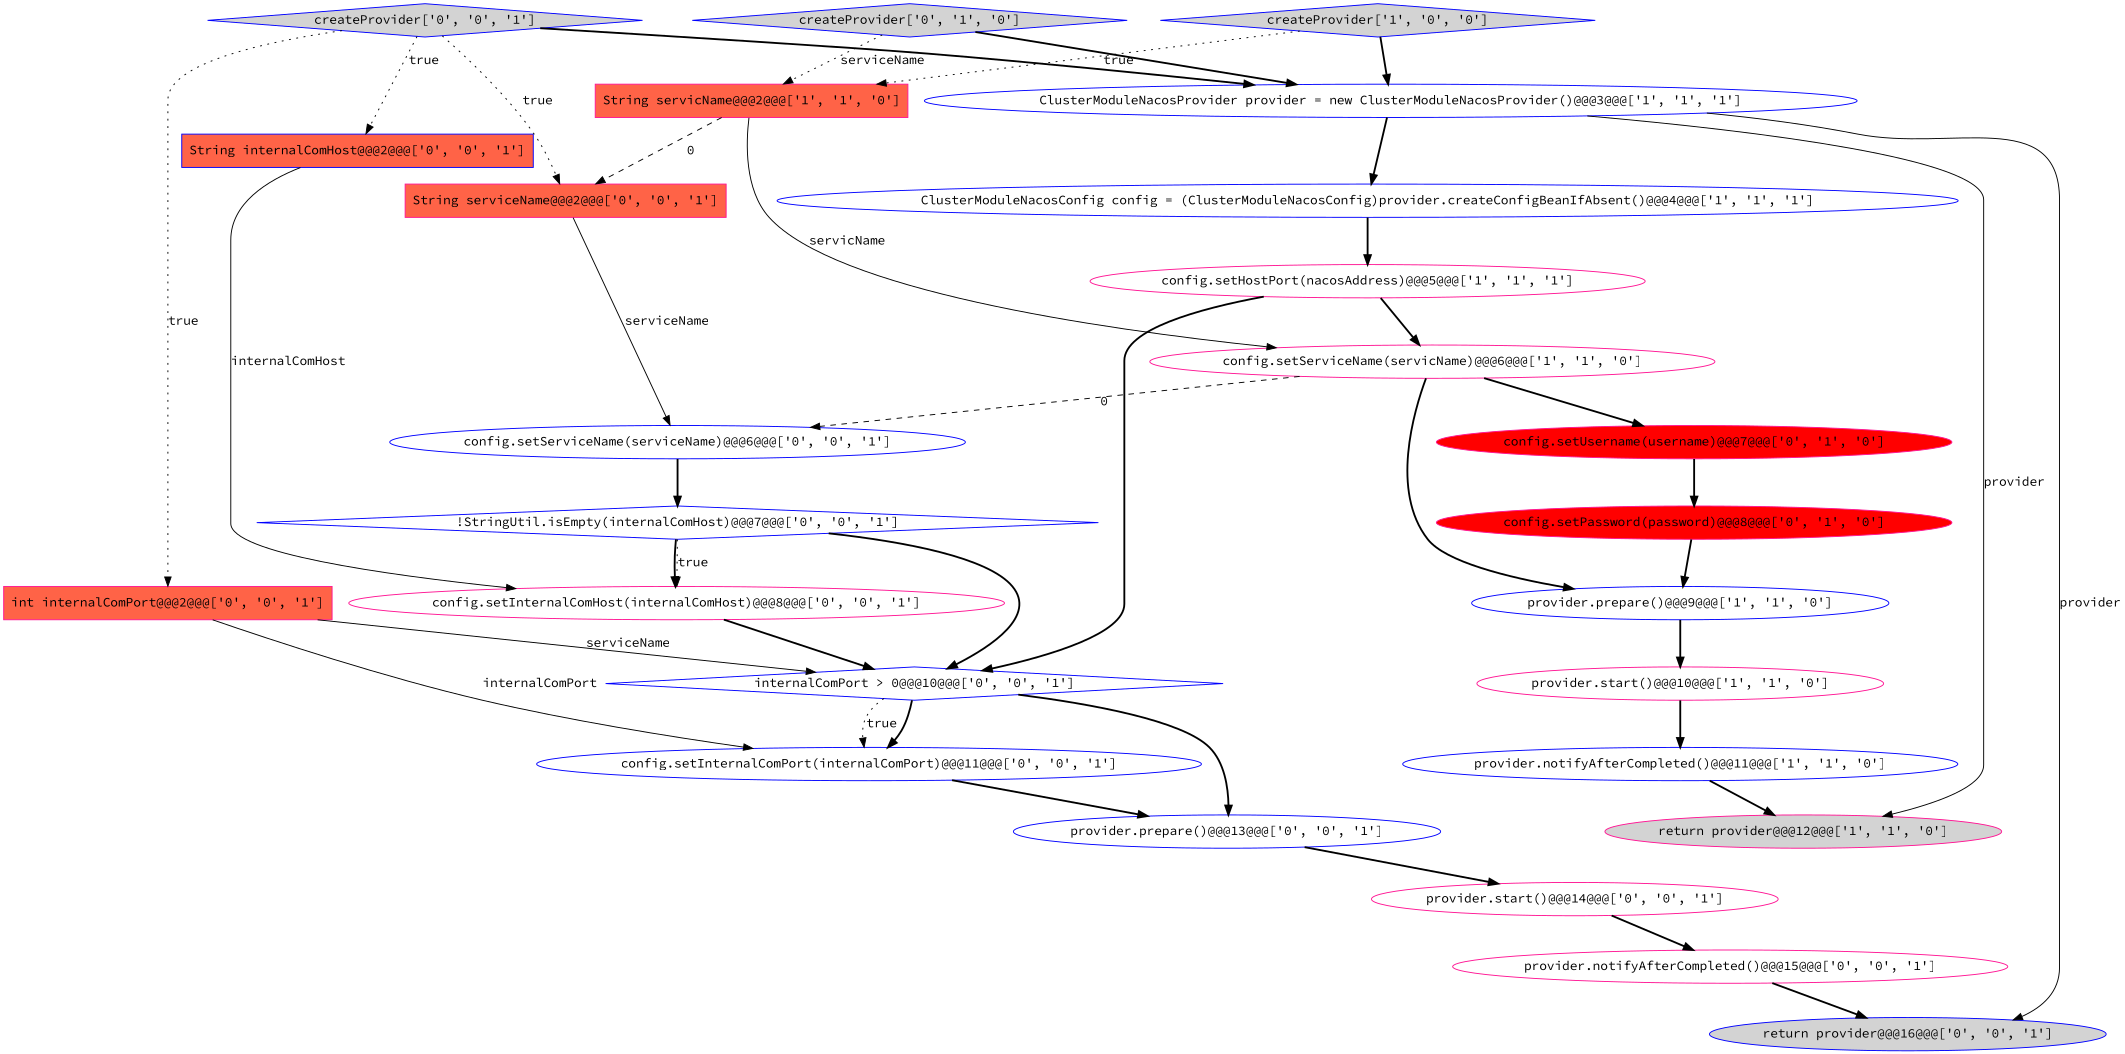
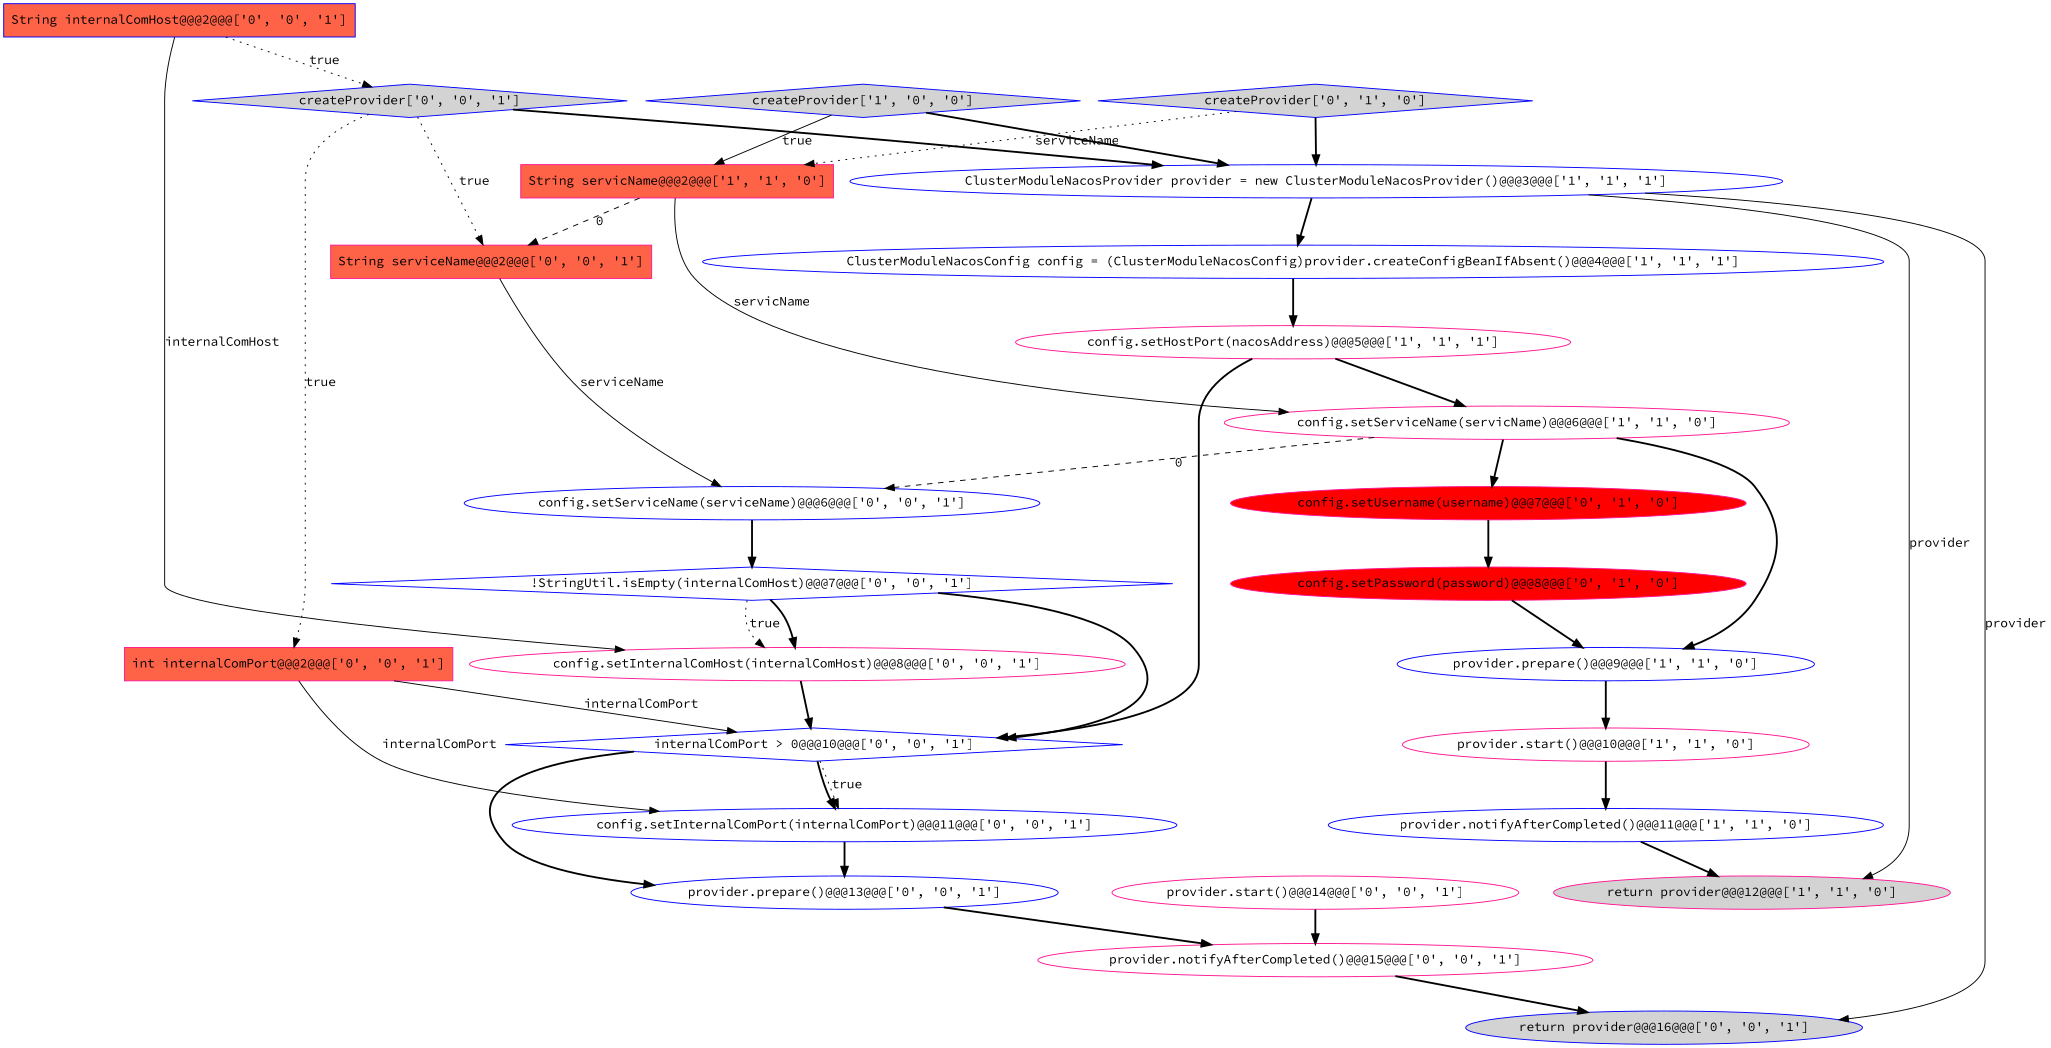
  digraph {
    fontname="Source Code Pro"
    node [color=blue fillcolor=white fontname="Source Code Pro" shape=ellipse style=filled]
    edge [fontname="Source Code Pro" style=bold]
    n1 [fillcolor=lightgray label="return provider@@@16@@@['0', '0', '1']"]
    n2 [color=deeppink fillcolor=tomato label="int internalComPort@@@2@@@['0', '0', '1']" shape=box]
    n3 [label="internalComPort > 0@@@10@@@['0', '0', '1']" shape=diamond]
    n4 [label="config.setInternalComPort(internalComPort)@@@11@@@['0', '0', '1']"]
    n5 [label="provider.prepare()@@@13@@@['0', '0', '1']"]
    n6 [color=deeppink fillcolor=tomato label="String serviceName@@@2@@@['0', '0', '1']" shape=box]
    n7 [label="config.setServiceName(serviceName)@@@6@@@['0', '0', '1']"]
    n8 [label="!StringUtil.isEmpty(internalComHost)@@@7@@@['0', '0', '1']" shape=diamond]
    n9 [label="provider.prepare()@@@9@@@['1', '1', '0']"]
    n10 [color=deeppink label="provider.start()@@@10@@@['1', '1', '0']"]
    n11 [label="provider.notifyAfterCompleted()@@@11@@@['1', '1', '0']"]
    n12 [color=deeppink label="config.setServiceName(servicName)@@@6@@@['1', '1', '0']"]
    n13 [color=deeppink fillcolor=red label="config.setUsername(username)@@@7@@@['0', '1', '0']"]
    n14 [color=deeppink fillcolor=red label="config.setPassword(password)@@@8@@@['0', '1', '0']"]
    n15 [color=deeppink fillcolor=lightgray label="return provider@@@12@@@['1', '1', '0']"]
    n16 [fillcolor=tomato label="String internalComHost@@@2@@@['0', '0', '1']" shape=box]
    n17 [color=deeppink label="config.setInternalComHost(internalComHost)@@@8@@@['0', '0', '1']"]
    n18 [color=deeppink fillcolor=tomato label="String servicName@@@2@@@['1', '1', '0']" shape=box]
    n19 [color=deeppink label="provider.start()@@@14@@@['0', '0', '1']"]
    n20 [fillcolor=lightgray label="createProvider['0', '0', '1']" shape=diamond]
    n21 [label="ClusterModuleNacosProvider provider = new ClusterModuleNacosProvider()@@@3@@@['1', '1', '1']"]
    n22 [label="ClusterModuleNacosConfig config = (ClusterModuleNacosConfig)provider.createConfigBeanIfAbsent()@@@4@@@['1', '1', '1']"]
    n23 [color=deeppink label="config.setHostPort(nacosAddress)@@@5@@@['1', '1', '1']"]
    n24 [color=deeppink label="provider.notifyAfterCompleted()@@@15@@@['0', '0', '1']"]
    n25 [fillcolor=lightgray label="createProvider['1', '0', '0']" shape=diamond]
    n26 [fillcolor=lightgray label="createProvider['0', '1', '0']" shape=diamond]
-   n2 -> n3 [label=serviceName style=solid]
+   n2 -> n3 [label=internalComPort style=solid]
    n2 -> n4 [label=internalComPort style=solid]
    n3 -> n4
    n3 -> n4 [label=true style=dotted]
    n3 -> n5
    n4 -> n5
-   n5 -> n19
+   n5 -> n24
    n6 -> n7 [label=serviceName style=solid]
    n7 -> n8
    n8 -> n3
    n8 -> n17
    n8 -> n17 [label=true style=dotted]
    n9 -> n10
    n10 -> n11
    n11 -> n15
    n12 -> n7 [label=0 style=dashed]
    n12 -> n9
    n12 -> n13
    n13 -> n14
    n14 -> n9
    n16 -> n17 [label=internalComHost style=solid]
    n17 -> n3
    n18 -> n6 [label=0 style=dashed]
    n18 -> n12 [label=servicName style=solid]
    n19 -> n24
    n20 -> n2 [label=true style=dotted]
    n20 -> n6 [label=true style=dotted]
-   n20 -> n16 [label=true style=dotted]
+   n16 -> n20 [label=true style=dotted]
    n20 -> n21
    n21 -> n1 [label=provider style=solid]
    n21 -> n15 [label=provider style=solid]
    n21 -> n22
    n22 -> n23
    n23 -> n3
    n23 -> n12
    n24 -> n1
-   n25 -> n18 [label=true style=dotted]
+   n25 -> n18 [label=true style=solid]
    n25 -> n21
    n26 -> n18 [label=serviceName style=dotted]
    n26 -> n21
  }
